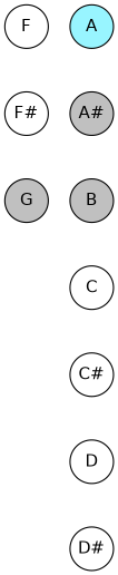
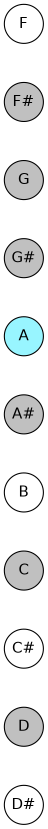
  graph {
    mindist=.1
    node [fillcolor=gray fontname=Helvetica margin=0 shape=circle style=filled]
    edge [style=invis]
    F [fillcolor=white]
-   "F#" [fillcolor=white]
+   "F#"
    G
+   "G#"
    A [fillcolor=cadetblue1]
    "A#"
-   B
-   C [fillcolor=white]
+   B [fillcolor=white]
+   C
    "C#" [fillcolor=white]
-   D [fillcolor=white]
+   D
    "D#" [fillcolor=white]
    subgraph sub_1 {
      F
      "F#"
      G
+     "G#"
      A
      "A#"
      B
      C
      "C#"
      D
      "D#"
    }
    F -- "F#"
    "F#" -- G
+   G -- "G#"
+   "G#" -- A
    A -- "A#"
    "A#" -- B
    B -- C
    C -- "C#"
    "C#" -- D
    D -- "D#"
  }
